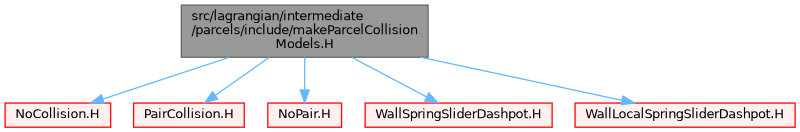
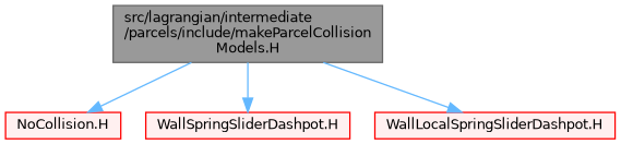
  digraph {
    node [color=red fillcolor="#FFF0F0" fontname=Helvetica fontsize=10 shape=box style=filled]
    edge [color=steelblue1 fontname=Helvetica fontsize=10 labelfontname=Helvetica labelfontsize=10 style=solid]
    n1 [color=gray40 fillcolor=grey60 fontcolor=black height=0.2 label="src/lagrangian/intermediate\l/parcels/include/makeParcelCollision\lModels.H" width=0.4]
    n2 [height=0.2 label="NoCollision.H" width=0.4]
-   n3 [height=0.2 label="PairCollision.H" width=0.4]
-   n4 [height=0.2 label="NoPair.H" width=0.4]
    n5 [height=0.2 label="WallSpringSliderDashpot.H" width=0.4]
    n6 [height=0.2 label="WallLocalSpringSliderDashpot.H" width=0.4]
    n1 -> n2
-   n1 -> n3
-   n1 -> n4
    n1 -> n5
    n1 -> n6
  }
